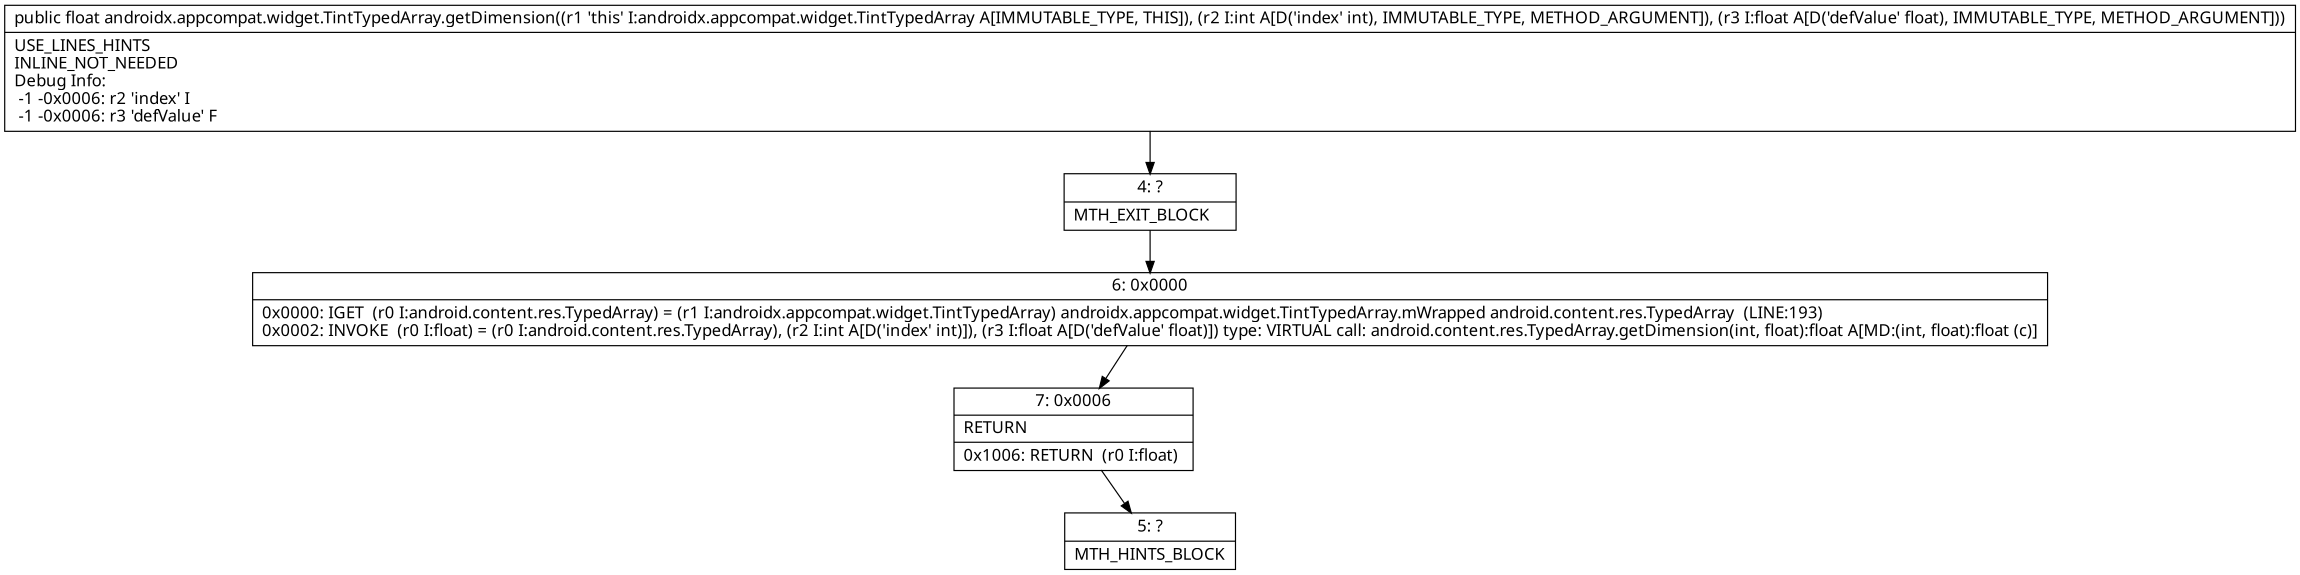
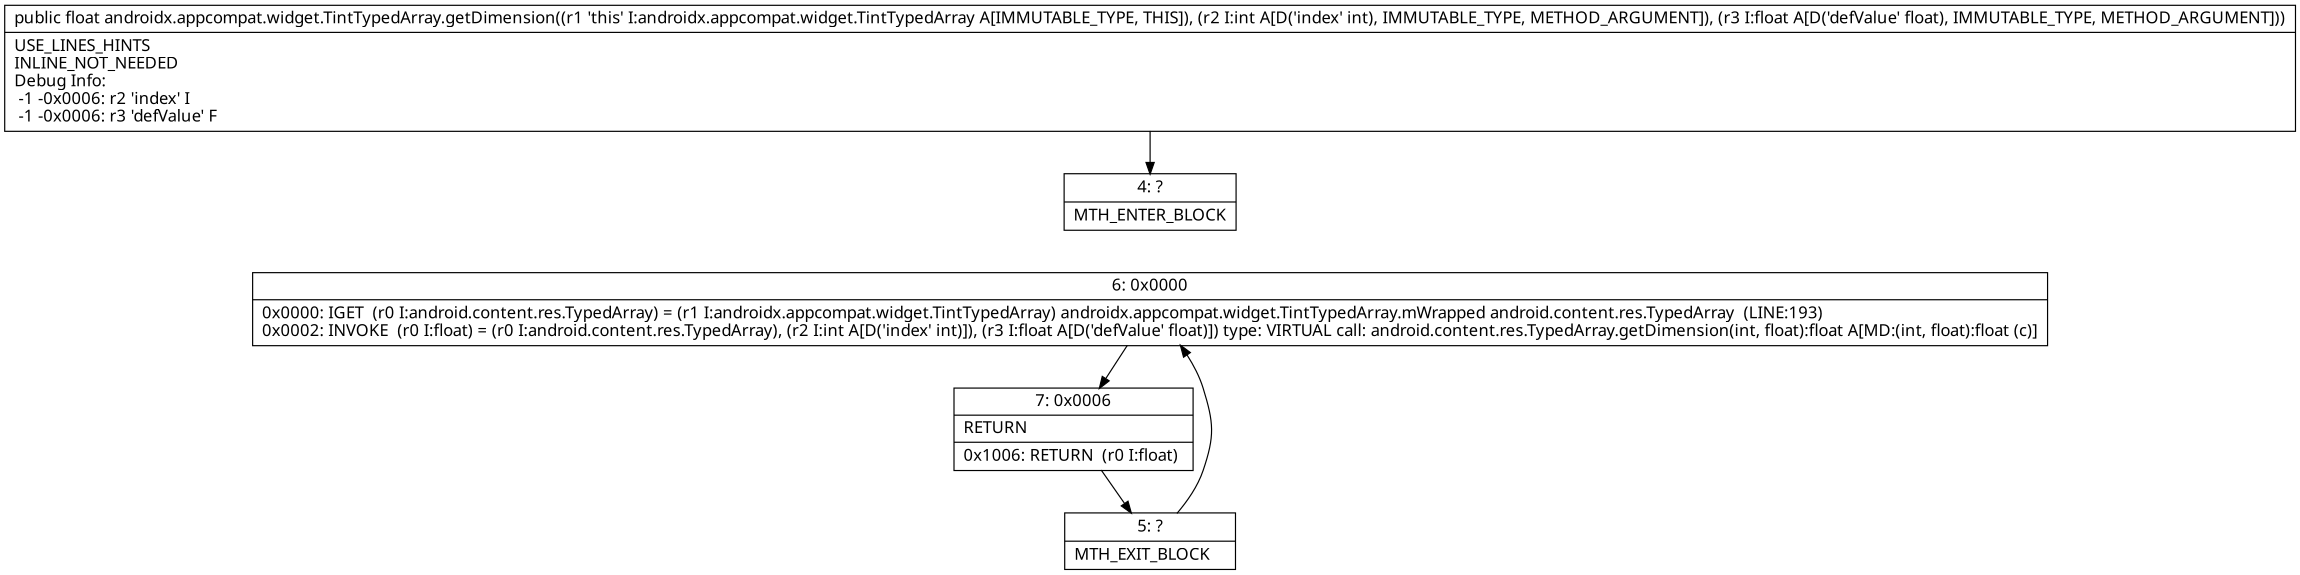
  digraph {
    fontname="Noto Sans"
    node [fontname="Noto Sans" shape=record]
    edge [fontname="Noto Sans"]
-   n1 [label="{4\:\ ?|MTH_EXIT_BLOCK\l}"]
+   n1 [label="{4\:\ ?|MTH_ENTER_BLOCK\l}"]
    n2 [label="{6\:\ 0x0000|0x0000: IGET  (r0 I:android.content.res.TypedArray) = (r1 I:androidx.appcompat.widget.TintTypedArray) androidx.appcompat.widget.TintTypedArray.mWrapped android.content.res.TypedArray  (LINE:193)\l0x0002: INVOKE  (r0 I:float) = (r0 I:android.content.res.TypedArray), (r2 I:int A[D('index' int)]), (r3 I:float A[D('defValue' float)]) type: VIRTUAL call: android.content.res.TypedArray.getDimension(int, float):float A[MD:(int, float):float (c)]\l}"]
    n3 [label="{7\:\ 0x0006|RETURN\l|0x1006: RETURN  (r0 I:float) \l}"]
-   n4 [label="{5\:\ ?|MTH_HINTS_BLOCK\l}"]
+   n4 [label="{5\:\ ?|MTH_EXIT_BLOCK\l}"]
    n5 [label="{public float androidx.appcompat.widget.TintTypedArray.getDimension((r1 'this' I:androidx.appcompat.widget.TintTypedArray A[IMMUTABLE_TYPE, THIS]), (r2 I:int A[D('index' int), IMMUTABLE_TYPE, METHOD_ARGUMENT]), (r3 I:float A[D('defValue' float), IMMUTABLE_TYPE, METHOD_ARGUMENT]))  | USE_LINES_HINTS\lINLINE_NOT_NEEDED\lDebug Info:\l  \-1 \-0x0006: r2 'index' I\l  \-1 \-0x0006: r3 'defValue' F\l}"]
-   n1 -> n2
+   n4 -> n2
    n2 -> n3
    n3 -> n4
    n5 -> n1
  }
